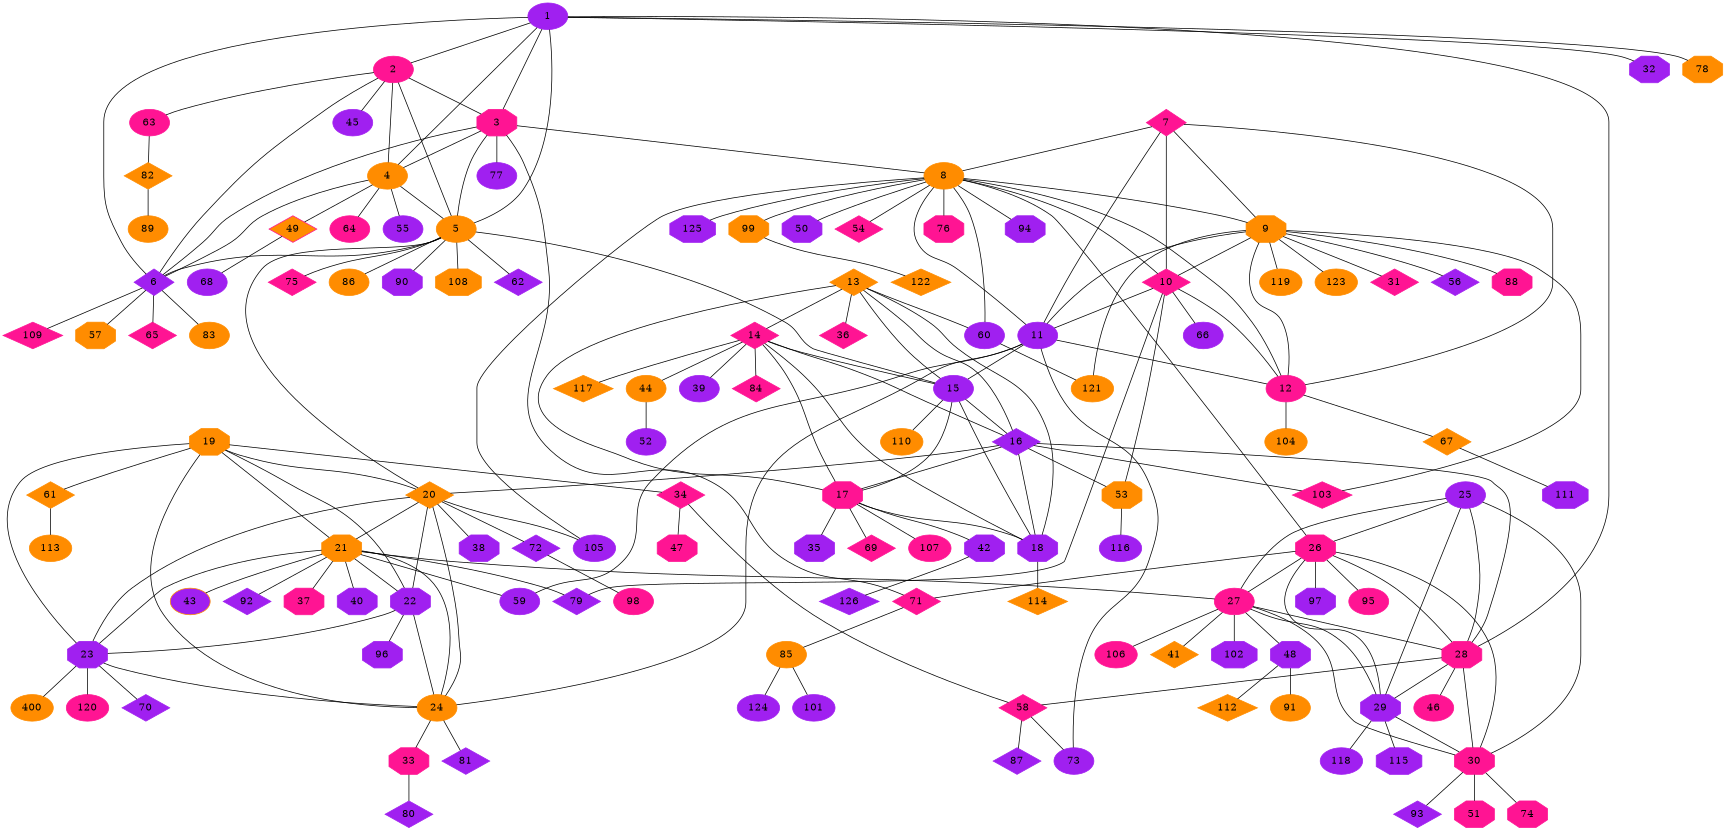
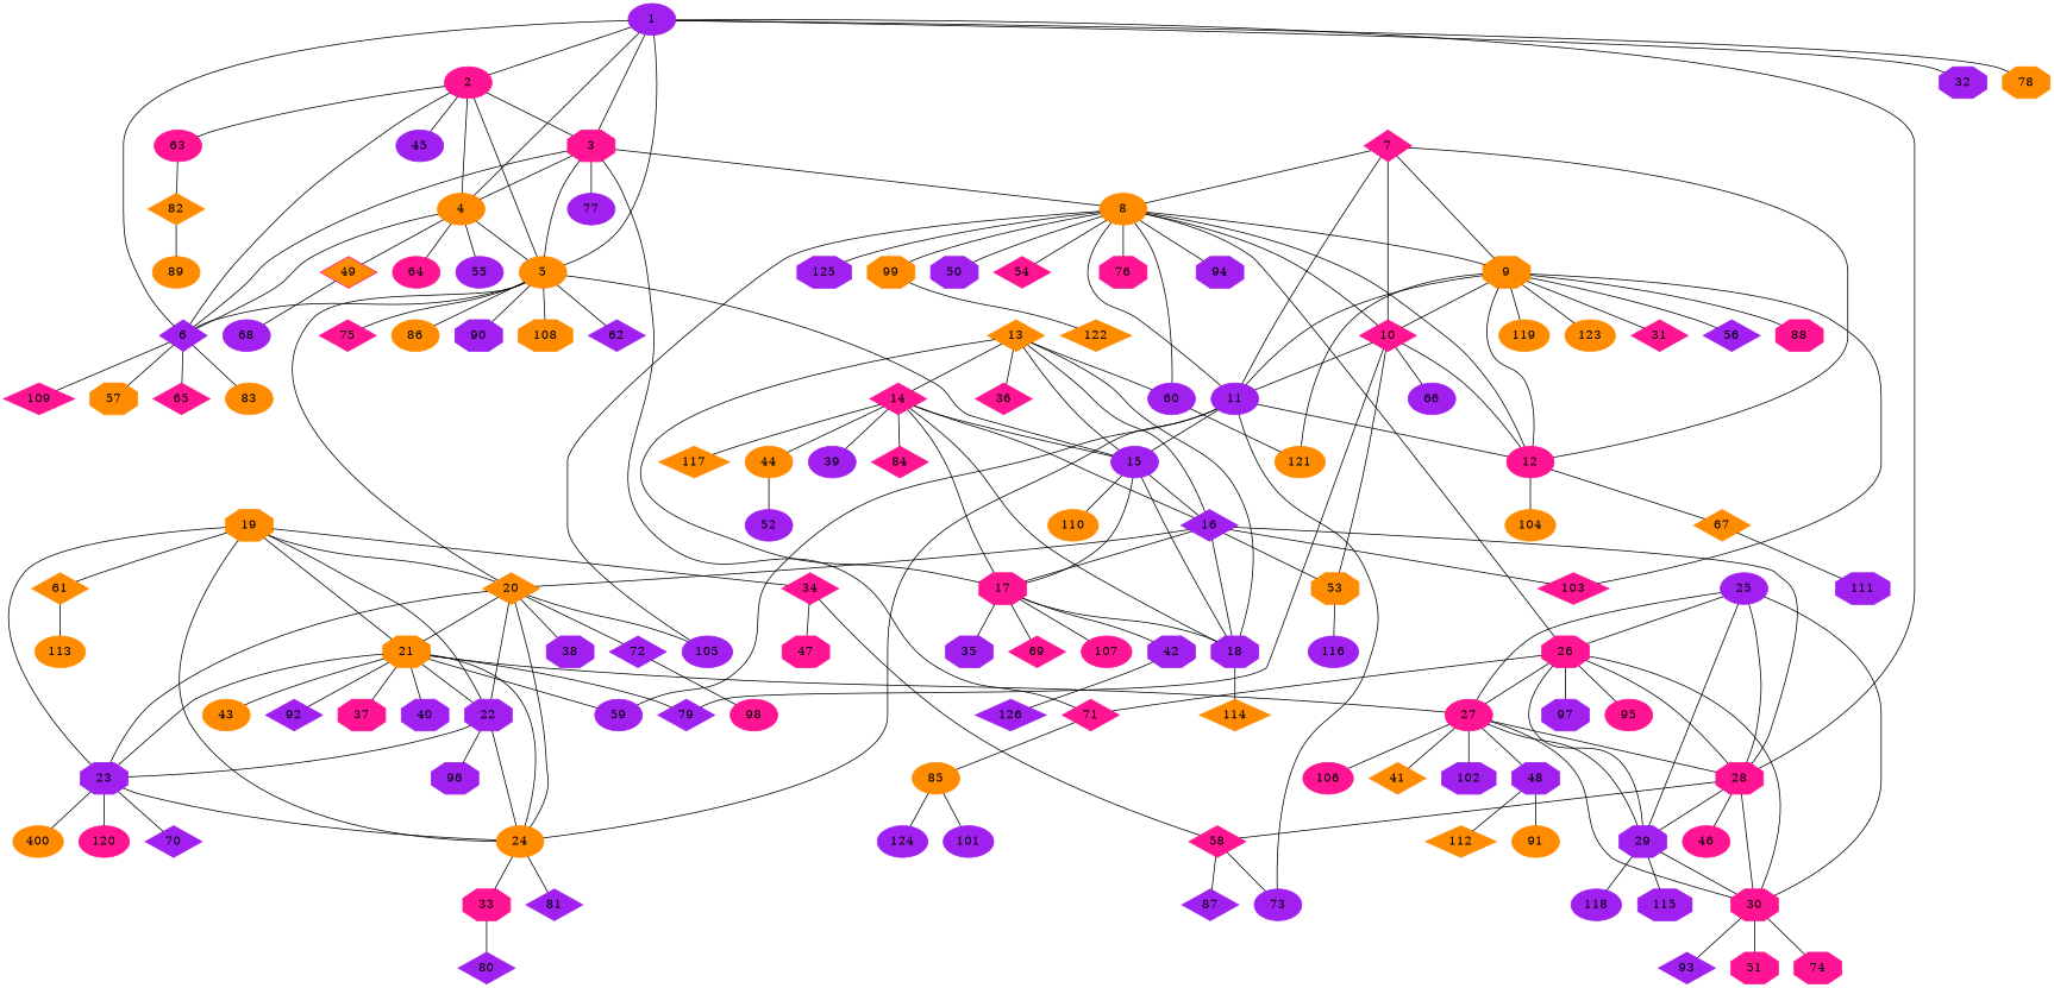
  graph {
    node [color=purple shape=ellipse style=filled]
    2 [color=deeppink]
    1
    3 [color=deeppink shape=octagon]
    4 [color=darkorange]
    5 [color=darkorange]
    6 [shape=diamond]
    28 [color=deeppink shape=octagon]
    32 [shape=octagon]
    78 [color=darkorange shape=octagon]
    45
    63 [color=deeppink]
    8 [color=darkorange]
    71 [color=deeppink shape=diamond]
    77
    49 [color=deeppink fillcolor=darkorange shape=diamond]
    55
    64 [color=deeppink]
    15
    20 [color=darkorange shape=diamond]
    62 [shape=diamond]
    75 [color=deeppink shape=diamond]
    86 [color=darkorange]
    90 [shape=octagon]
    108 [color=darkorange shape=octagon]
    57 [color=darkorange shape=octagon]
    65 [color=deeppink shape=diamond]
    83 [color=darkorange]
    109 [color=deeppink shape=diamond]
    29 [shape=octagon]
    30 [color=deeppink shape=octagon]
    46 [color=deeppink]
    58 [color=deeppink shape=diamond]
    82 [color=darkorange shape=diamond]
    9 [color=darkorange shape=octagon]
    10 [color=deeppink shape=diamond]
    11
    12 [color=deeppink]
    26 [color=deeppink shape=octagon]
    50 [shape=octagon]
    54 [color=deeppink shape=diamond]
    60
    76 [color=deeppink shape=octagon]
    94 [shape=octagon]
    99 [color=darkorange shape=octagon]
    105
    125 [shape=octagon]
    85 [color=darkorange]
    68
    16 [shape=diamond]
    17 [color=deeppink shape=octagon]
    18 [shape=octagon]
    110 [color=darkorange]
    24 [color=darkorange]
    21 [color=darkorange shape=octagon]
    22 [shape=octagon]
    23 [shape=octagon]
    38 [shape=octagon]
    72 [shape=diamond]
    7 [color=deeppink shape=diamond]
    31 [color=deeppink shape=diamond]
    56 [shape=diamond]
    88 [color=deeppink shape=octagon]
    103 [color=deeppink shape=diamond]
    119 [color=darkorange]
    121 [color=darkorange]
    123 [color=darkorange]
    53 [color=darkorange shape=octagon]
    66
    79 [shape=diamond]
    59
    73
    67 [color=darkorange shape=diamond]
    104 [color=darkorange]
    27 [color=deeppink]
    95 [color=deeppink]
    97 [shape=octagon]
    122 [color=darkorange shape=diamond]
    116
    33 [color=deeppink shape=octagon]
    81 [shape=diamond]
    111 [shape=octagon]
    13 [color=darkorange shape=diamond]
    14 [color=deeppink shape=diamond]
    36 [color=deeppink shape=diamond]
    39
    44 [color=darkorange]
    84 [color=deeppink shape=diamond]
    117 [color=darkorange shape=diamond]
    35 [shape=octagon]
    42 [shape=octagon]
    69 [color=deeppink shape=diamond]
    107 [color=deeppink]
    114 [color=darkorange shape=diamond]
    52
    126 [shape=diamond]
    19 [color=darkorange shape=octagon]
    34 [color=deeppink shape=diamond]
    61 [color=darkorange shape=diamond]
    37 [color=deeppink shape=octagon]
    40 [shape=octagon]
-   43 [color=darkorange fillcolor=purple]
+   43 [color=darkorange]
    92 [shape=diamond]
    96 [shape=octagon]
    70 [shape=diamond]
    n105 [color=darkorange label=400]
    120 [color=deeppink]
    47 [color=deeppink shape=octagon]
    113 [color=darkorange]
    98 [color=deeppink]
    41 [color=darkorange shape=diamond]
    48 [shape=octagon]
    102 [shape=octagon]
    106 [color=deeppink]
    80 [shape=diamond]
    25
    115 [shape=octagon]
    118
    51 [color=deeppink shape=octagon]
    74 [color=deeppink shape=octagon]
    93 [shape=diamond]
    91 [color=darkorange]
    112 [color=darkorange shape=diamond]
    87 [shape=diamond]
    89 [color=darkorange]
    101
    124
    2 -- 3
    2 -- 4
    2 -- 5
    2 -- 6
    2 -- 45
    2 -- 63
    1 -- 2
    1 -- 3
    1 -- 4
    1 -- 5
    1 -- 6
    1 -- 28
    1 -- 32
    1 -- 78
    3 -- 4
    3 -- 5
    3 -- 6
    3 -- 8
    3 -- 71
    3 -- 77
    4 -- 5
    4 -- 6
    4 -- 49
    4 -- 55
    4 -- 64
    5 -- 6
    5 -- 15
    5 -- 20
    5 -- 62
    5 -- 75
    5 -- 86
    5 -- 90
    5 -- 108
    6 -- 57
    6 -- 65
    6 -- 83
    6 -- 109
    28 -- 29
    28 -- 30
    28 -- 46
    28 -- 58
    63 -- 82
    8 -- 9
    8 -- 10
    8 -- 11
    8 -- 12
    8 -- 26
    8 -- 50
    8 -- 54
    8 -- 60
    8 -- 76
    8 -- 94
    8 -- 99
    8 -- 105
    8 -- 125
    71 -- 85
    49 -- 68
    15 -- 16
    15 -- 17
    15 -- 18
    15 -- 110
    20 -- 105
    20 -- 24
    20 -- 21
    20 -- 22
    20 -- 23
    20 -- 38
    20 -- 72
    29 -- 30
    29 -- 115
    29 -- 118
    30 -- 51
    30 -- 74
    30 -- 93
    58 -- 73
    58 -- 87
    82 -- 89
    9 -- 10
    9 -- 11
    9 -- 12
    9 -- 31
    9 -- 56
    9 -- 88
    9 -- 103
    9 -- 119
    9 -- 121
    9 -- 123
    10 -- 11
    10 -- 12
    10 -- 53
    10 -- 66
    10 -- 79
    11 -- 15
    11 -- 12
    11 -- 24
    11 -- 59
    11 -- 73
    12 -- 67
    12 -- 104
    26 -- 28
    26 -- 71
    26 -- 29
    26 -- 30
    26 -- 27
    26 -- 95
    26 -- 97
    60 -- 121
    99 -- 122
    85 -- 101
    85 -- 124
    16 -- 28
    16 -- 20
    16 -- 17
    16 -- 18
    16 -- 103
    16 -- 53
    17 -- 18
    17 -- 35
    17 -- 42
    17 -- 69
    17 -- 107
    18 -- 114
    24 -- 33
    24 -- 81
    21 -- 24
    21 -- 22
    21 -- 23
    21 -- 79
    21 -- 59
    21 -- 27
    21 -- 37
    21 -- 40
    21 -- 43
    21 -- 92
    22 -- 24
    22 -- 23
    22 -- 96
    23 -- 24
    23 -- 70
    23 -- n105
    23 -- 120
    72 -- 98
    7 -- 8
    7 -- 9
    7 -- 10
    7 -- 11
    7 -- 12
    53 -- 116
    67 -- 111
    27 -- 28
    27 -- 29
    27 -- 30
    27 -- 41
    27 -- 48
    27 -- 102
    27 -- 106
    33 -- 80
    13 -- 15
    13 -- 60
    13 -- 16
    13 -- 17
    13 -- 18
    13 -- 14
    13 -- 36
    14 -- 15
    14 -- 16
    14 -- 17
    14 -- 18
    14 -- 39
    14 -- 44
    14 -- 84
    14 -- 117
    44 -- 52
    42 -- 126
    19 -- 20
    19 -- 24
    19 -- 21
    19 -- 22
    19 -- 23
    19 -- 34
    19 -- 61
    34 -- 58
    34 -- 47
    61 -- 113
    48 -- 91
    48 -- 112
    25 -- 28
    25 -- 29
    25 -- 30
    25 -- 26
    25 -- 27
  }
